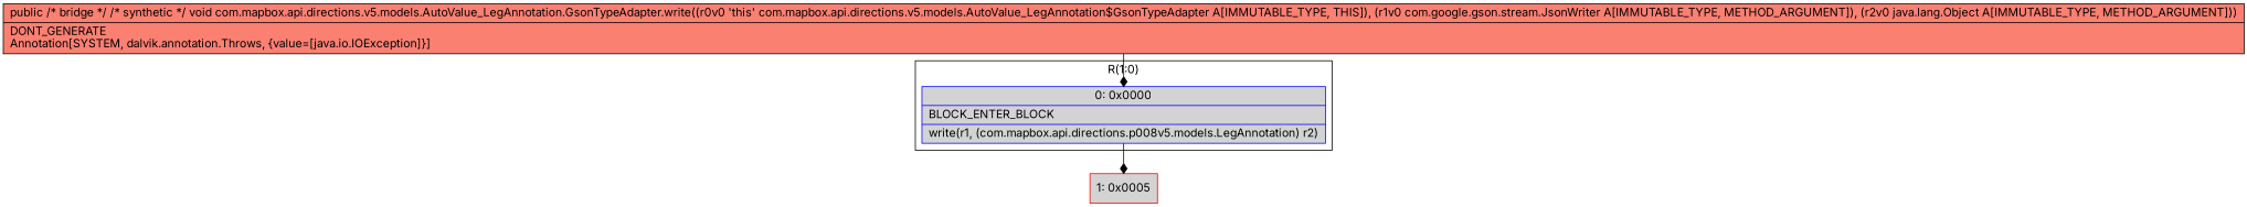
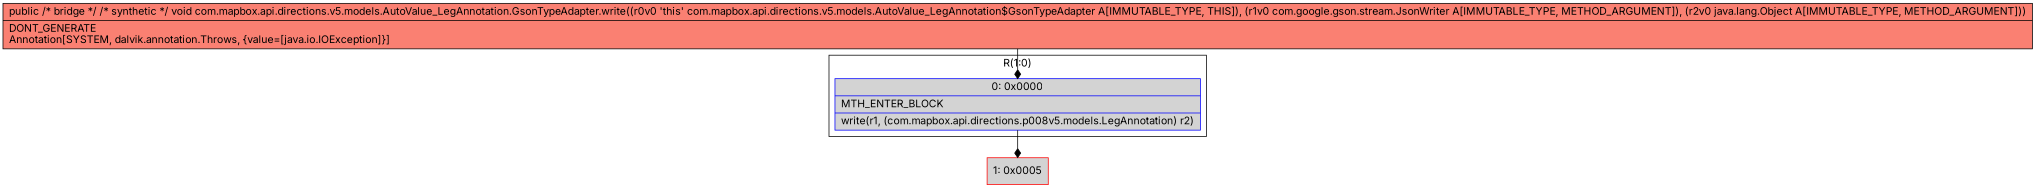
  digraph {
    fontname=Inter
    node [shape=record style=filled fillcolor=lightgrey fontname=Inter]
    edge [arrowhead=diamond fontname=Inter]
-   n1 [color=blue label="{0\:\ 0x0000|BLOCK_ENTER_BLOCK\l|write(r1, (com.mapbox.api.directions.p008v5.models.LegAnnotation) r2)\l}"]
+   n1 [color=blue label="{0\:\ 0x0000|MTH_ENTER_BLOCK\l|write(r1, (com.mapbox.api.directions.p008v5.models.LegAnnotation) r2)\l}"]
    n2 [color=red label="{1\:\ 0x0005}"]
    n3 [label="{public \/* bridge *\/ \/* synthetic *\/ void com.mapbox.api.directions.v5.models.AutoValue_LegAnnotation.GsonTypeAdapter.write((r0v0 'this' com.mapbox.api.directions.v5.models.AutoValue_LegAnnotation$GsonTypeAdapter A[IMMUTABLE_TYPE, THIS]), (r1v0 com.google.gson.stream.JsonWriter A[IMMUTABLE_TYPE, METHOD_ARGUMENT]), (r2v0 java.lang.Object A[IMMUTABLE_TYPE, METHOD_ARGUMENT]))  | DONT_GENERATE\lAnnotation[SYSTEM, dalvik.annotation.Throws, \{value=[java.io.IOException]\}]\l}" fillcolor=salmon]
    subgraph cluster_1 {
      label="R(1:0)"
      n1
    }
    n1 -> n2
    n3 -> n1
  }
